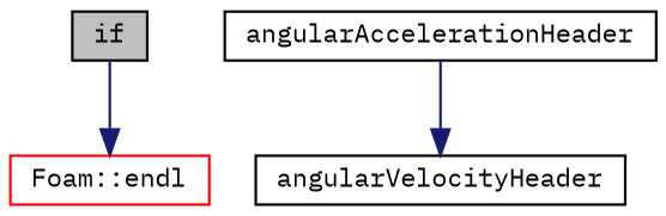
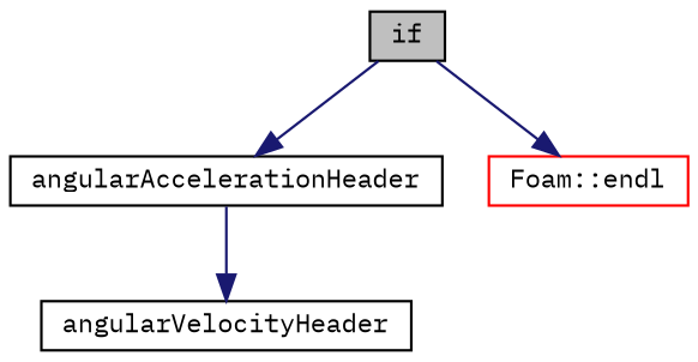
  digraph {
    fontname="IBM Plex Mono"
    rankdir=TB
    node [color=black fontname="IBM Plex Mono" fontsize=10 shape=record]
    edge [color=midnightblue fontname="IBM Plex Mono" fontsize=10 labelfontname=Helvetica labelfontsize=10 style=solid]
    n1 [fillcolor=grey75 fontcolor=black height=0.2 label=if style=filled width=0.4]
    n2 [height=0.2 label=angularAccelerationHeader width=0.4]
    n3 [color=red height=0.2 label="Foam::endl" width=0.4]
    n4 [height=0.2 label=angularVelocityHeader width=0.4]
+   n1 -> n2
    n1 -> n3
    n2 -> n4
  }
